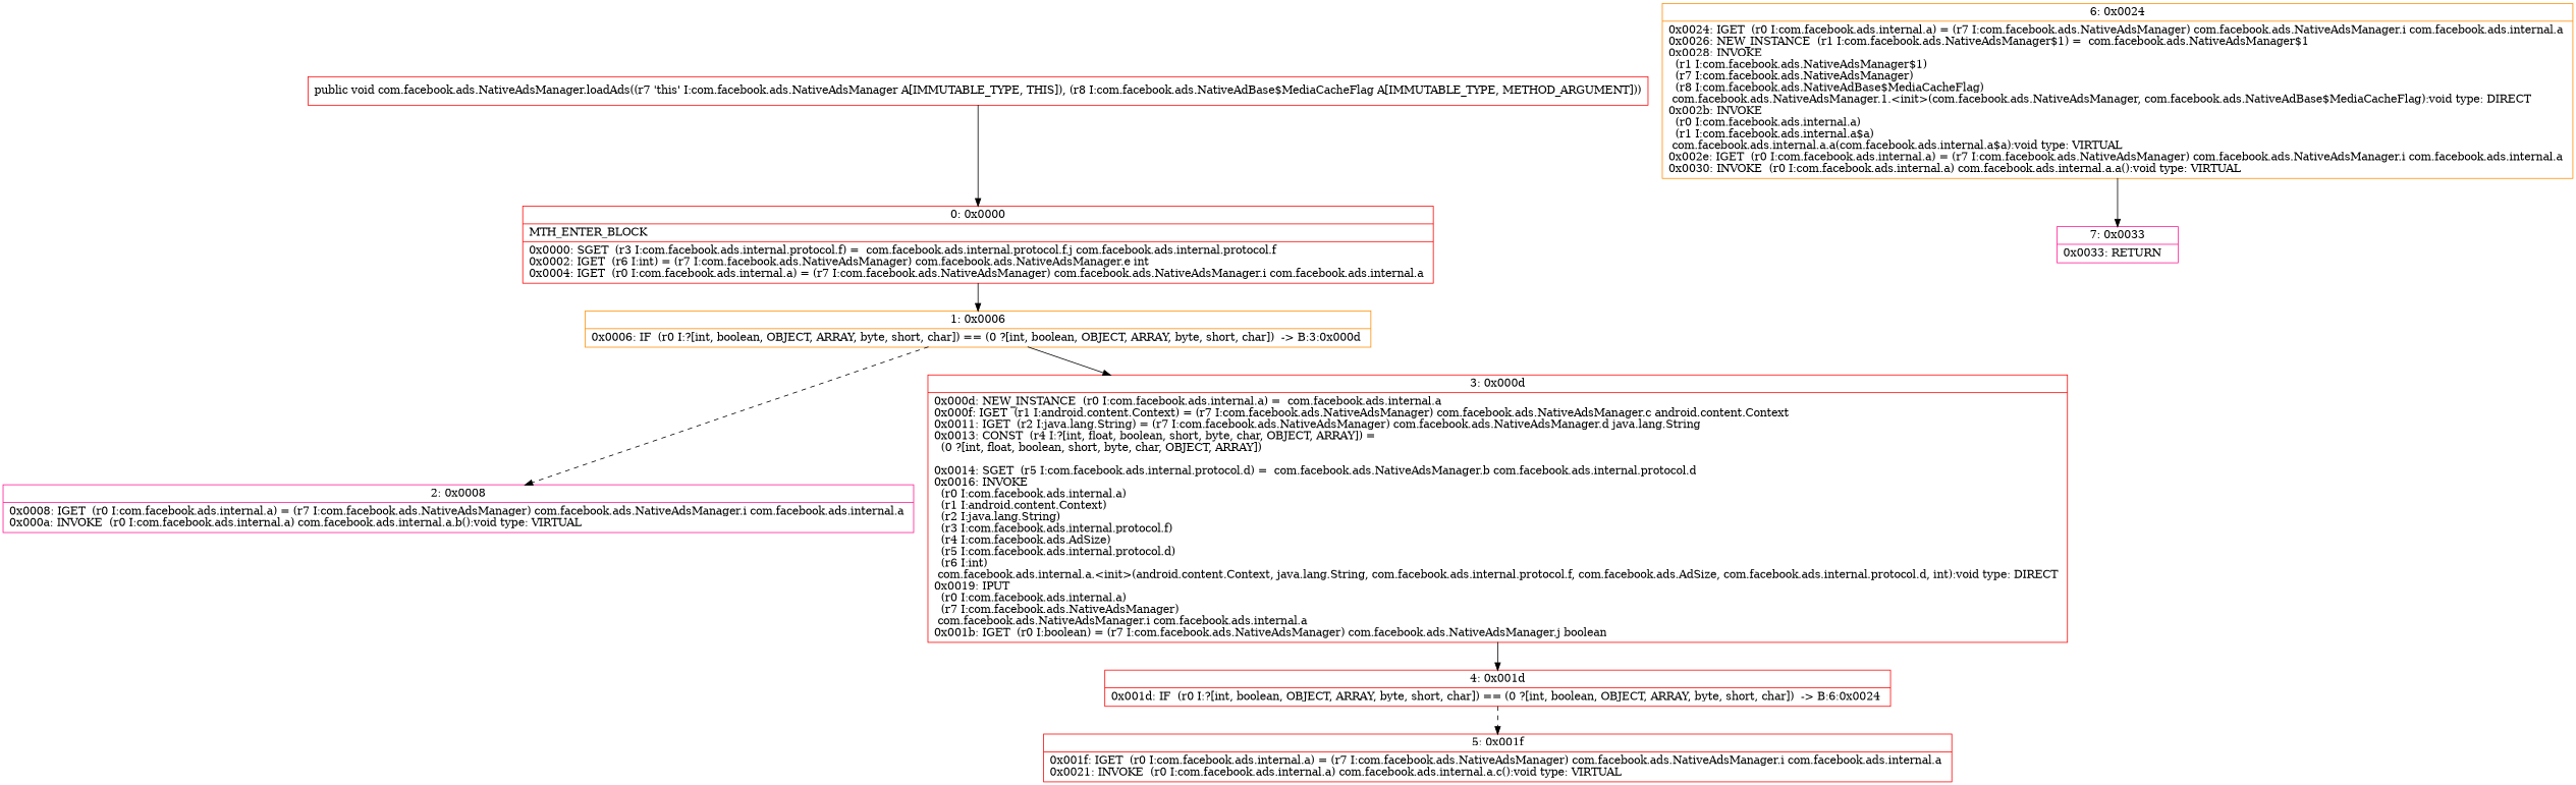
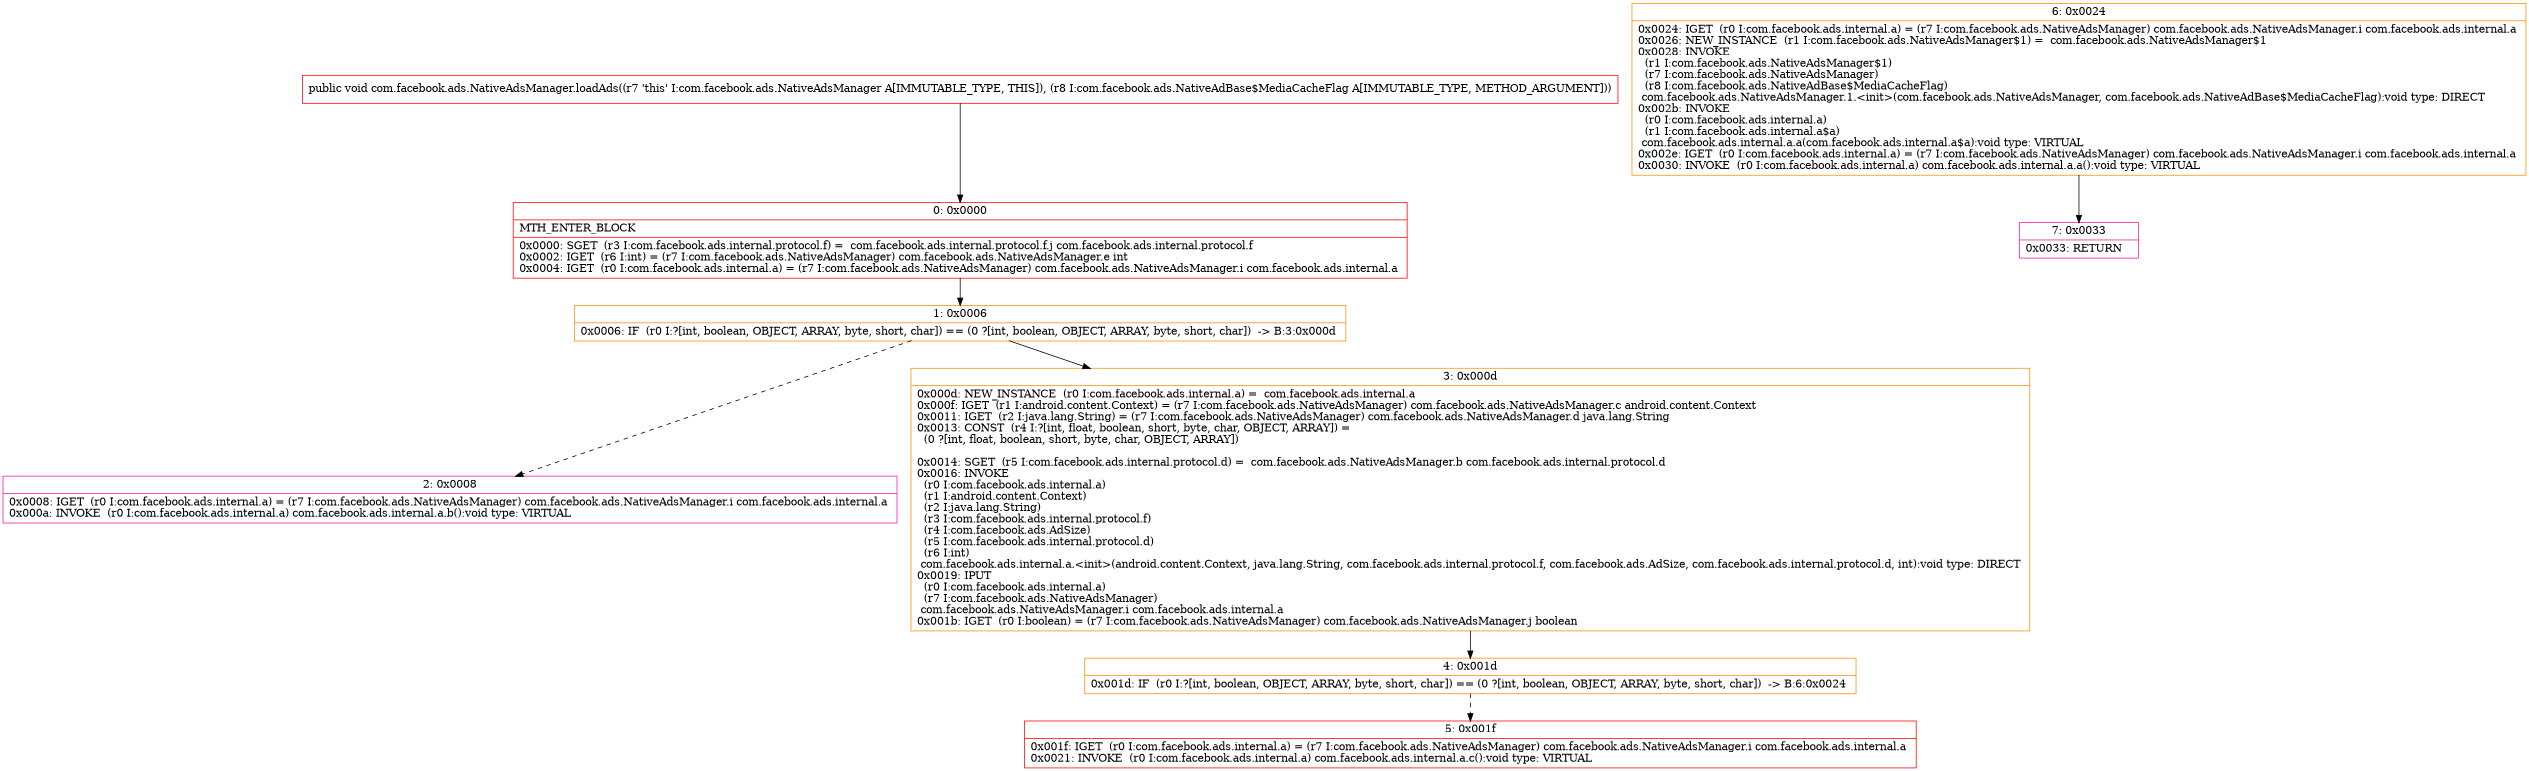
  digraph {
    node [color=red shape=record]
    n1 [label="{0\:\ 0x0000|MTH_ENTER_BLOCK\l|0x0000: SGET  (r3 I:com.facebook.ads.internal.protocol.f) =  com.facebook.ads.internal.protocol.f.j com.facebook.ads.internal.protocol.f \l0x0002: IGET  (r6 I:int) = (r7 I:com.facebook.ads.NativeAdsManager) com.facebook.ads.NativeAdsManager.e int \l0x0004: IGET  (r0 I:com.facebook.ads.internal.a) = (r7 I:com.facebook.ads.NativeAdsManager) com.facebook.ads.NativeAdsManager.i com.facebook.ads.internal.a \l}"]
    n2 [color=darkorange label="{1\:\ 0x0006|0x0006: IF  (r0 I:?[int, boolean, OBJECT, ARRAY, byte, short, char]) == (0 ?[int, boolean, OBJECT, ARRAY, byte, short, char])  \-\> B:3:0x000d \l}"]
    n3 [color=deeppink label="{2\:\ 0x0008|0x0008: IGET  (r0 I:com.facebook.ads.internal.a) = (r7 I:com.facebook.ads.NativeAdsManager) com.facebook.ads.NativeAdsManager.i com.facebook.ads.internal.a \l0x000a: INVOKE  (r0 I:com.facebook.ads.internal.a) com.facebook.ads.internal.a.b():void type: VIRTUAL \l}"]
-   n4 [label="{3\:\ 0x000d|0x000d: NEW_INSTANCE  (r0 I:com.facebook.ads.internal.a) =  com.facebook.ads.internal.a \l0x000f: IGET  (r1 I:android.content.Context) = (r7 I:com.facebook.ads.NativeAdsManager) com.facebook.ads.NativeAdsManager.c android.content.Context \l0x0011: IGET  (r2 I:java.lang.String) = (r7 I:com.facebook.ads.NativeAdsManager) com.facebook.ads.NativeAdsManager.d java.lang.String \l0x0013: CONST  (r4 I:?[int, float, boolean, short, byte, char, OBJECT, ARRAY]) = \l  (0 ?[int, float, boolean, short, byte, char, OBJECT, ARRAY])\l \l0x0014: SGET  (r5 I:com.facebook.ads.internal.protocol.d) =  com.facebook.ads.NativeAdsManager.b com.facebook.ads.internal.protocol.d \l0x0016: INVOKE  \l  (r0 I:com.facebook.ads.internal.a)\l  (r1 I:android.content.Context)\l  (r2 I:java.lang.String)\l  (r3 I:com.facebook.ads.internal.protocol.f)\l  (r4 I:com.facebook.ads.AdSize)\l  (r5 I:com.facebook.ads.internal.protocol.d)\l  (r6 I:int)\l com.facebook.ads.internal.a.\<init\>(android.content.Context, java.lang.String, com.facebook.ads.internal.protocol.f, com.facebook.ads.AdSize, com.facebook.ads.internal.protocol.d, int):void type: DIRECT \l0x0019: IPUT  \l  (r0 I:com.facebook.ads.internal.a)\l  (r7 I:com.facebook.ads.NativeAdsManager)\l com.facebook.ads.NativeAdsManager.i com.facebook.ads.internal.a \l0x001b: IGET  (r0 I:boolean) = (r7 I:com.facebook.ads.NativeAdsManager) com.facebook.ads.NativeAdsManager.j boolean \l}"]
-   n5 [label="{4\:\ 0x001d|0x001d: IF  (r0 I:?[int, boolean, OBJECT, ARRAY, byte, short, char]) == (0 ?[int, boolean, OBJECT, ARRAY, byte, short, char])  \-\> B:6:0x0024 \l}"]
+   n4 [color=darkorange label="{3\:\ 0x000d|0x000d: NEW_INSTANCE  (r0 I:com.facebook.ads.internal.a) =  com.facebook.ads.internal.a \l0x000f: IGET  (r1 I:android.content.Context) = (r7 I:com.facebook.ads.NativeAdsManager) com.facebook.ads.NativeAdsManager.c android.content.Context \l0x0011: IGET  (r2 I:java.lang.String) = (r7 I:com.facebook.ads.NativeAdsManager) com.facebook.ads.NativeAdsManager.d java.lang.String \l0x0013: CONST  (r4 I:?[int, float, boolean, short, byte, char, OBJECT, ARRAY]) = \l  (0 ?[int, float, boolean, short, byte, char, OBJECT, ARRAY])\l \l0x0014: SGET  (r5 I:com.facebook.ads.internal.protocol.d) =  com.facebook.ads.NativeAdsManager.b com.facebook.ads.internal.protocol.d \l0x0016: INVOKE  \l  (r0 I:com.facebook.ads.internal.a)\l  (r1 I:android.content.Context)\l  (r2 I:java.lang.String)\l  (r3 I:com.facebook.ads.internal.protocol.f)\l  (r4 I:com.facebook.ads.AdSize)\l  (r5 I:com.facebook.ads.internal.protocol.d)\l  (r6 I:int)\l com.facebook.ads.internal.a.\<init\>(android.content.Context, java.lang.String, com.facebook.ads.internal.protocol.f, com.facebook.ads.AdSize, com.facebook.ads.internal.protocol.d, int):void type: DIRECT \l0x0019: IPUT  \l  (r0 I:com.facebook.ads.internal.a)\l  (r7 I:com.facebook.ads.NativeAdsManager)\l com.facebook.ads.NativeAdsManager.i com.facebook.ads.internal.a \l0x001b: IGET  (r0 I:boolean) = (r7 I:com.facebook.ads.NativeAdsManager) com.facebook.ads.NativeAdsManager.j boolean \l}"]
+   n5 [color=darkorange label="{4\:\ 0x001d|0x001d: IF  (r0 I:?[int, boolean, OBJECT, ARRAY, byte, short, char]) == (0 ?[int, boolean, OBJECT, ARRAY, byte, short, char])  \-\> B:6:0x0024 \l}"]
    n6 [label="{5\:\ 0x001f|0x001f: IGET  (r0 I:com.facebook.ads.internal.a) = (r7 I:com.facebook.ads.NativeAdsManager) com.facebook.ads.NativeAdsManager.i com.facebook.ads.internal.a \l0x0021: INVOKE  (r0 I:com.facebook.ads.internal.a) com.facebook.ads.internal.a.c():void type: VIRTUAL \l}"]
    n7 [color=darkorange label="{6\:\ 0x0024|0x0024: IGET  (r0 I:com.facebook.ads.internal.a) = (r7 I:com.facebook.ads.NativeAdsManager) com.facebook.ads.NativeAdsManager.i com.facebook.ads.internal.a \l0x0026: NEW_INSTANCE  (r1 I:com.facebook.ads.NativeAdsManager$1) =  com.facebook.ads.NativeAdsManager$1 \l0x0028: INVOKE  \l  (r1 I:com.facebook.ads.NativeAdsManager$1)\l  (r7 I:com.facebook.ads.NativeAdsManager)\l  (r8 I:com.facebook.ads.NativeAdBase$MediaCacheFlag)\l com.facebook.ads.NativeAdsManager.1.\<init\>(com.facebook.ads.NativeAdsManager, com.facebook.ads.NativeAdBase$MediaCacheFlag):void type: DIRECT \l0x002b: INVOKE  \l  (r0 I:com.facebook.ads.internal.a)\l  (r1 I:com.facebook.ads.internal.a$a)\l com.facebook.ads.internal.a.a(com.facebook.ads.internal.a$a):void type: VIRTUAL \l0x002e: IGET  (r0 I:com.facebook.ads.internal.a) = (r7 I:com.facebook.ads.NativeAdsManager) com.facebook.ads.NativeAdsManager.i com.facebook.ads.internal.a \l0x0030: INVOKE  (r0 I:com.facebook.ads.internal.a) com.facebook.ads.internal.a.a():void type: VIRTUAL \l}"]
    n8 [color=deeppink label="{7\:\ 0x0033|0x0033: RETURN   \l}"]
    n9 [label="{public void com.facebook.ads.NativeAdsManager.loadAds((r7 'this' I:com.facebook.ads.NativeAdsManager A[IMMUTABLE_TYPE, THIS]), (r8 I:com.facebook.ads.NativeAdBase$MediaCacheFlag A[IMMUTABLE_TYPE, METHOD_ARGUMENT])) }"]
    n1 -> n2
    n2 -> n3 [style=dashed]
    n2 -> n4
    n4 -> n5
    n5 -> n6 [style=dashed]
    n7 -> n8
    n9 -> n1
  }
